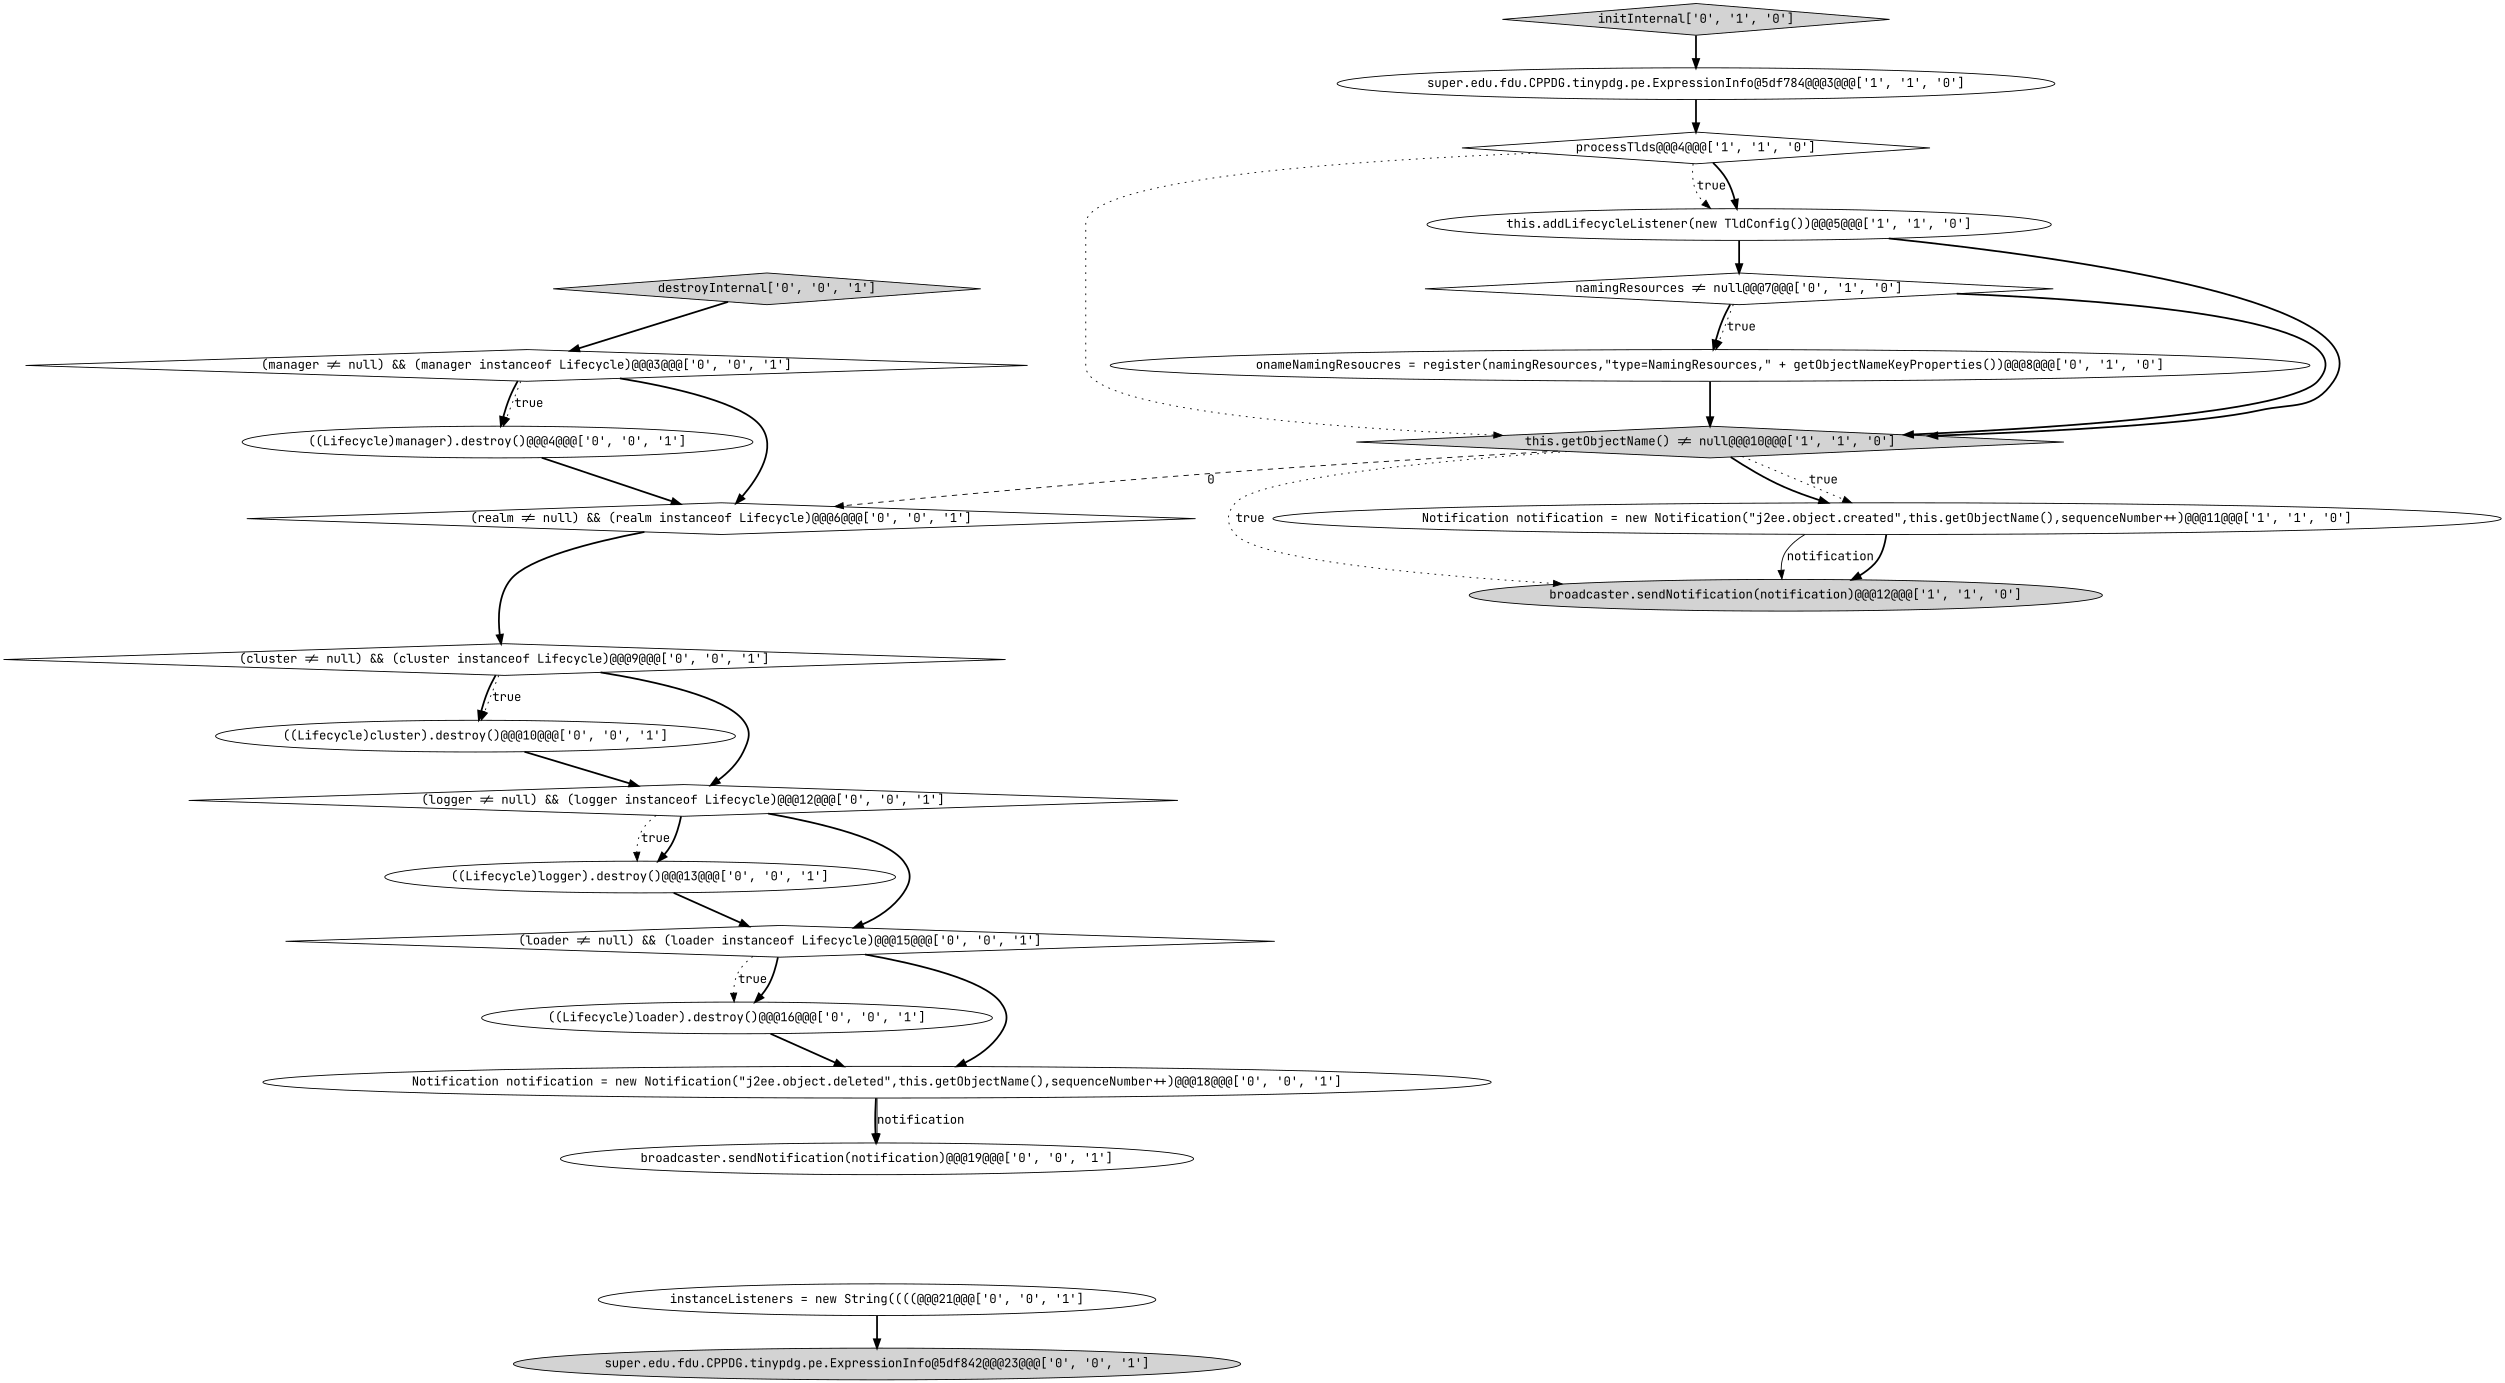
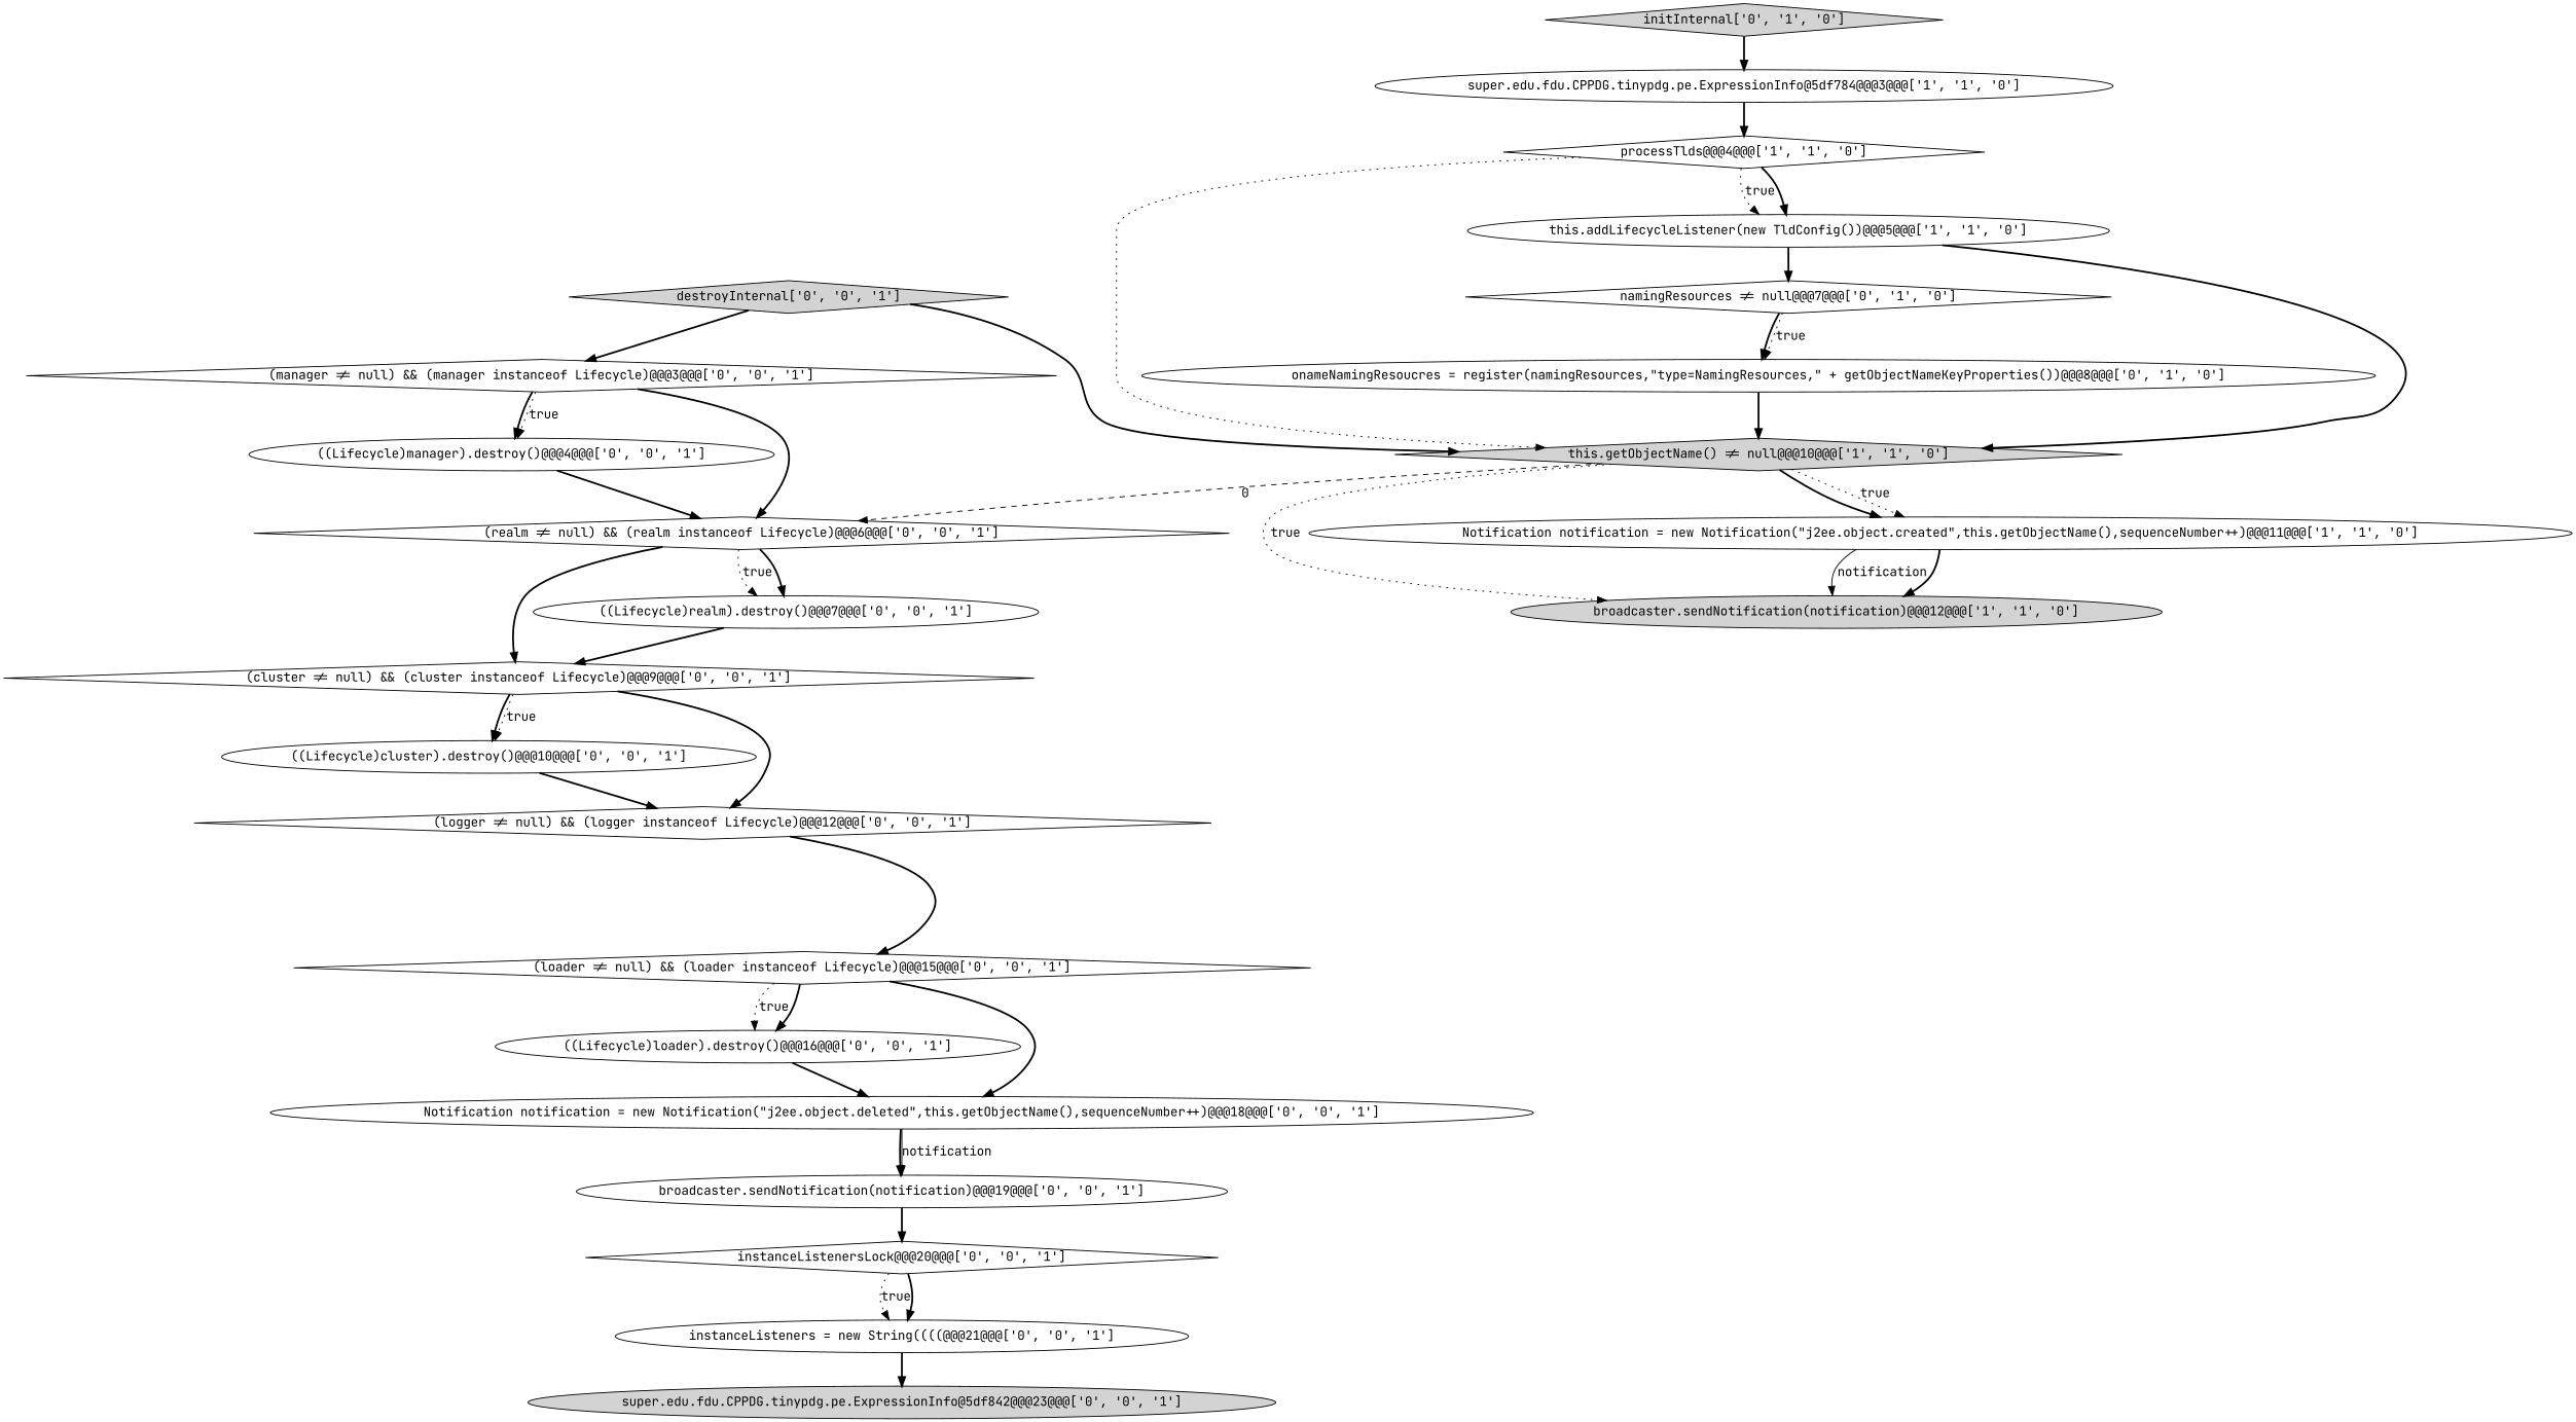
  digraph {
    fontname="JetBrains Mono"
    node [fillcolor=white fontname="JetBrains Mono" shape=ellipse style=filled]
    edge [fontname="JetBrains Mono" style=bold]
    n1 [label="onameNamingResoucres = register(namingResources,\"type=NamingResources,\" + getObjectNameKeyProperties())@@@8@@@['0', '1', '0']"]
    n2 [fillcolor=lightgray label="this.getObjectName() != null@@@10@@@['1', '1', '0']" shape=diamond]
    n3 [label="(realm != null) && (realm instanceof Lifecycle)@@@6@@@['0', '0', '1']" shape=diamond]
    n4 [label="Notification notification = new Notification(\"j2ee.object.created\",this.getObjectName(),sequenceNumber++)@@@11@@@['1', '1', '0']"]
    n5 [fillcolor=lightgray label="broadcaster.sendNotification(notification)@@@12@@@['1', '1', '0']"]
    n6 [label="(manager != null) && (manager instanceof Lifecycle)@@@3@@@['0', '0', '1']" shape=diamond]
    n7 [label="((Lifecycle)manager).destroy()@@@4@@@['0', '0', '1']"]
    n8 [label="(cluster != null) && (cluster instanceof Lifecycle)@@@9@@@['0', '0', '1']" shape=diamond]
+   n9 [label="((Lifecycle)realm).destroy()@@@7@@@['0', '0', '1']"]
    n10 [label="((Lifecycle)loader).destroy()@@@16@@@['0', '0', '1']"]
    n11 [label="Notification notification = new Notification(\"j2ee.object.deleted\",this.getObjectName(),sequenceNumber++)@@@18@@@['0', '0', '1']"]
    n12 [label="broadcaster.sendNotification(notification)@@@19@@@['0', '0', '1']"]
    n13 [label="this.addLifecycleListener(new TldConfig())@@@5@@@['1', '1', '0']"]
    n14 [label="namingResources != null@@@7@@@['0', '1', '0']" shape=diamond]
+   n15 [label="instanceListenersLock@@@20@@@['0', '0', '1']" shape=diamond]
    n16 [label="instanceListeners = new String((((@@@21@@@['0', '0', '1']"]
    n17 [fillcolor=lightgray label="super.edu.fdu.CPPDG.tinypdg.pe.ExpressionInfo@5df842@@@23@@@['0', '0', '1']"]
    n18 [fillcolor=lightgray label="destroyInternal['0', '0', '1']" shape=diamond]
    n19 [label="((Lifecycle)cluster).destroy()@@@10@@@['0', '0', '1']"]
    n20 [label="(logger != null) && (logger instanceof Lifecycle)@@@12@@@['0', '0', '1']" shape=diamond]
    n21 [label="processTlds@@@4@@@['1', '1', '0']" shape=diamond]
-   n22 [label="((Lifecycle)logger).destroy()@@@13@@@['0', '0', '1']"]
    n23 [label="(loader != null) && (loader instanceof Lifecycle)@@@15@@@['0', '0', '1']" shape=diamond]
    n24 [label="super.edu.fdu.CPPDG.tinypdg.pe.ExpressionInfo@5df784@@@3@@@['1', '1', '0']"]
    n25 [fillcolor=lightgray label="initInternal['0', '1', '0']" shape=diamond]
    n1 -> n2
    n2 -> n3 [label=0 style=dashed]
    n2 -> n4 [label=true style=dotted]
    n2 -> n4
    n2 -> n5 [label=true style=dotted]
    n3 -> n8
+   n3 -> n9 [label=true style=dotted]
+   n3 -> n9
    n4 -> n5 [label=notification style=solid]
    n4 -> n5
    n6 -> n3
    n6 -> n7
    n6 -> n7 [label=true style=dotted]
    n7 -> n3
    n8 -> n19
    n8 -> n19 [label=true style=dotted]
    n8 -> n20
+   n9 -> n8
    n10 -> n11
    n11 -> n12
    n11 -> n12 [label=notification style=solid]
+   n12 -> n15
    n13 -> n2
    n13 -> n14
    n14 -> n1
    n14 -> n1 [label=true style=dotted]
-   n14 -> n2
+   n18 -> n2
+   n15 -> n16 [label=true style=dotted]
+   n15 -> n16
    n16 -> n17
    n18 -> n6
    n19 -> n20
-   n20 -> n22 [label=true style=dotted]
-   n20 -> n22
    n20 -> n23
    n21 -> n2 [style=dotted]
    n21 -> n13 [label=true style=dotted]
    n21 -> n13
-   n22 -> n23
    n23 -> n10 [label=true style=dotted]
    n23 -> n10
    n23 -> n11
    n24 -> n21
    n25 -> n24
  }
